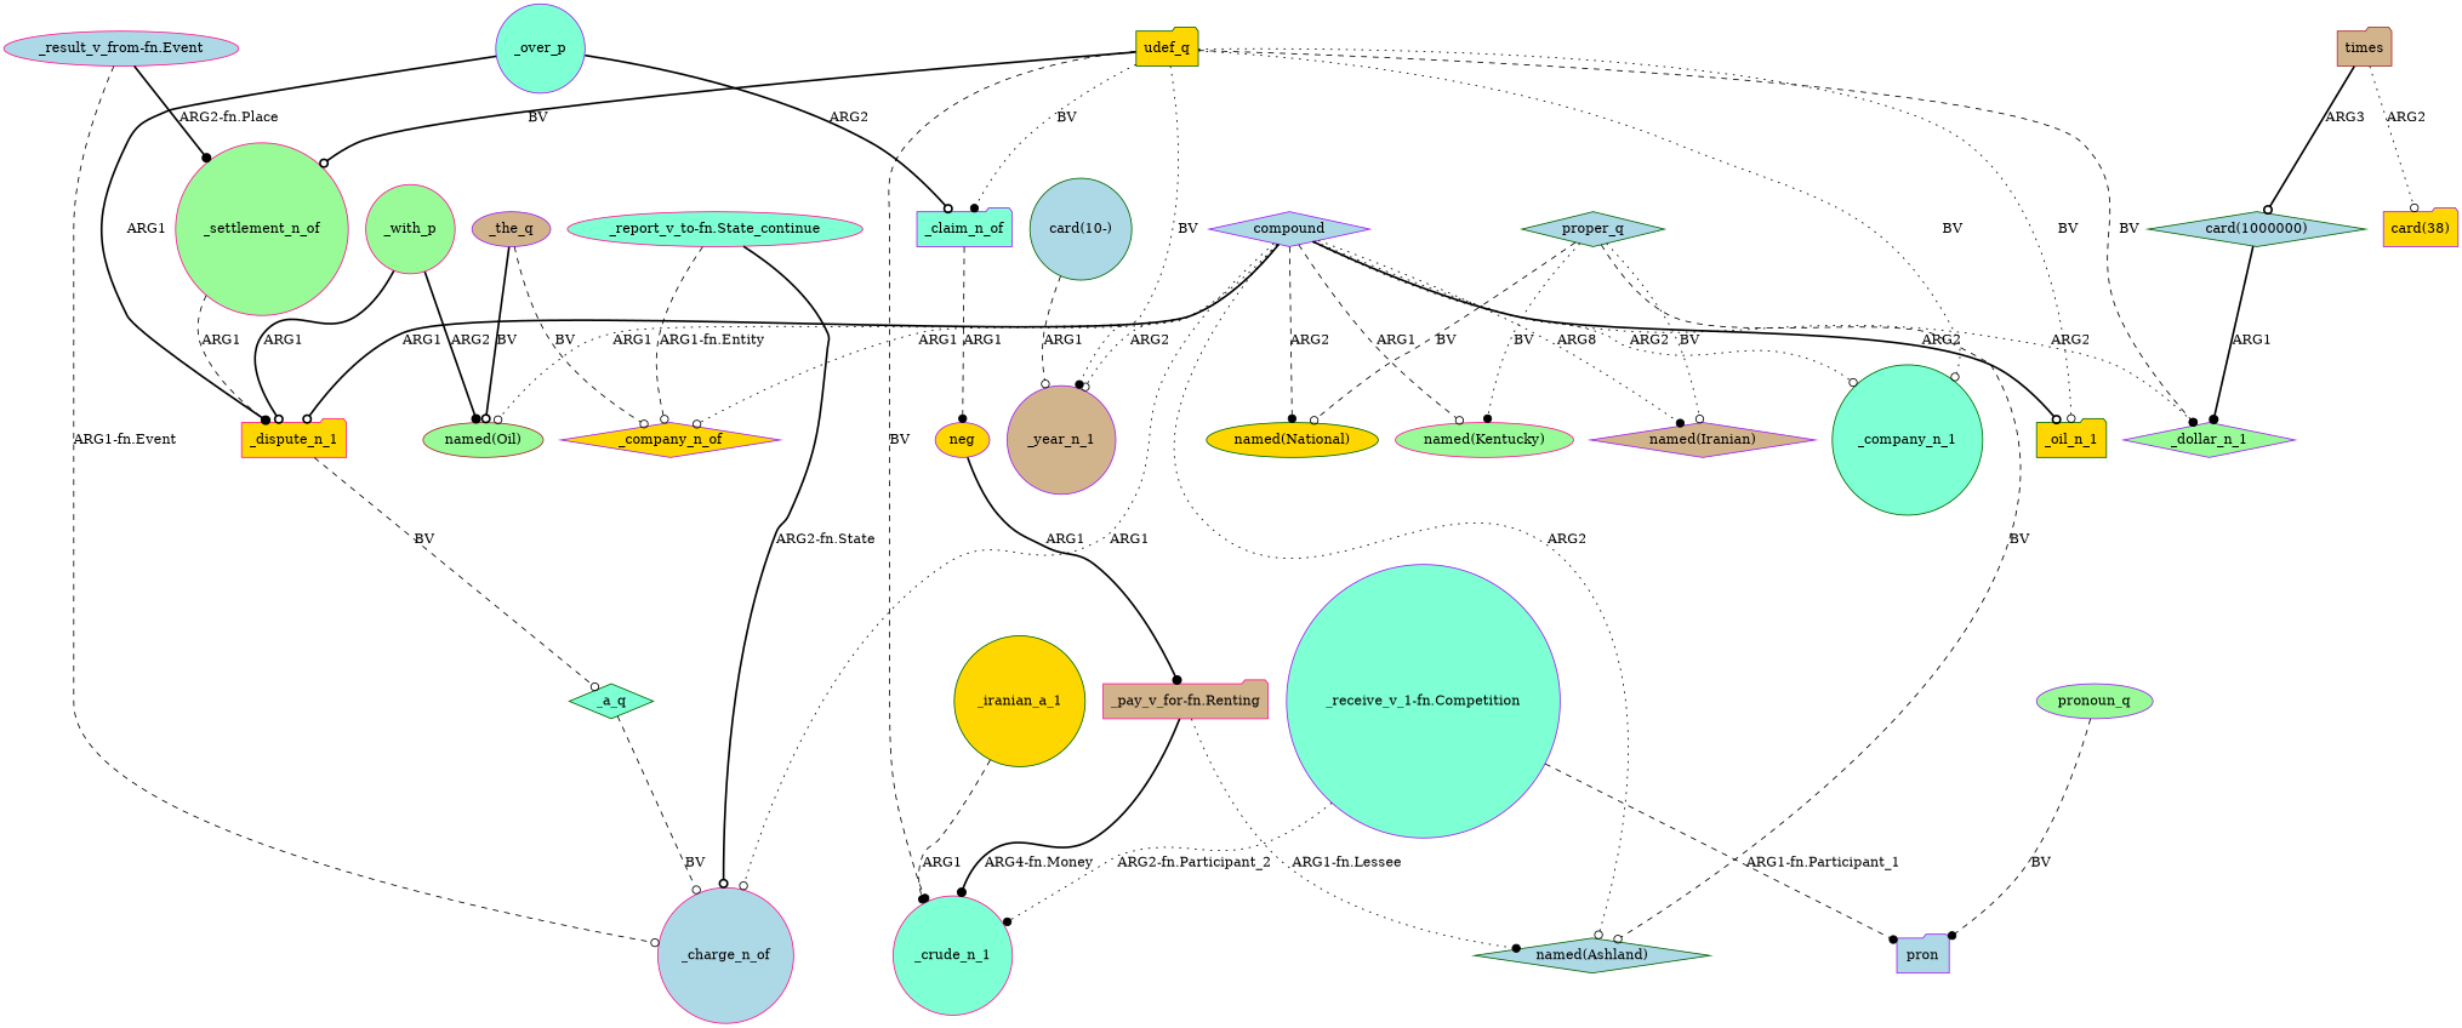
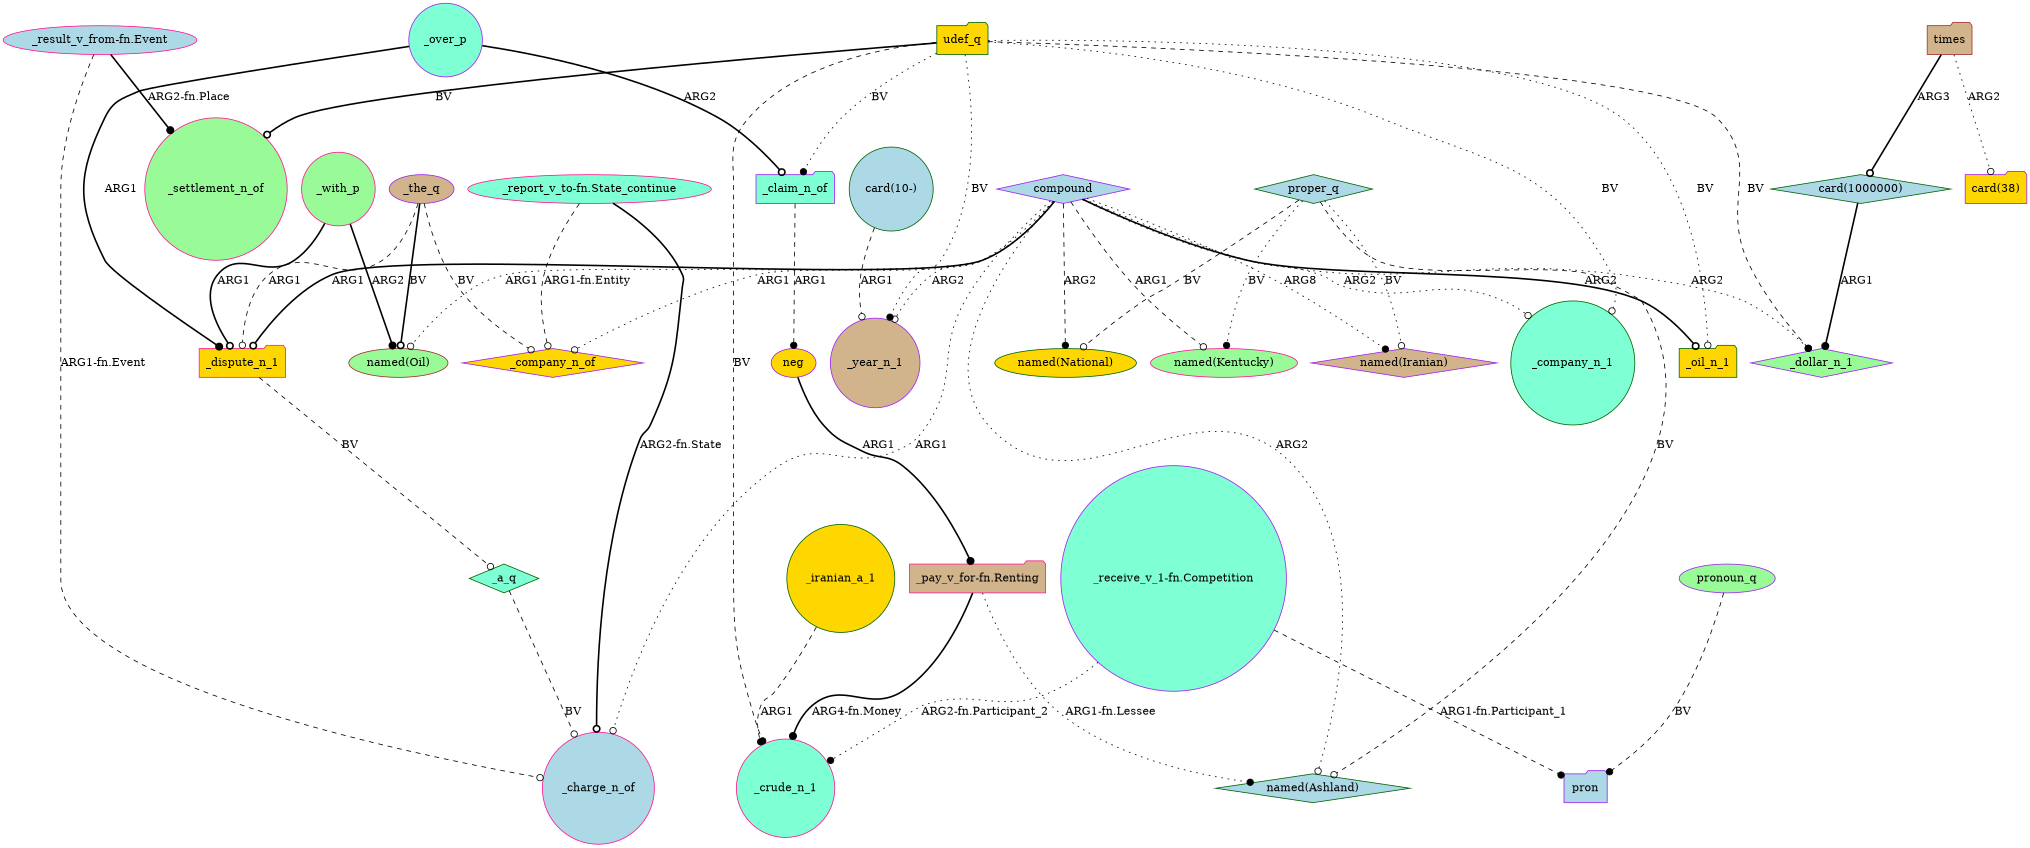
  digraph {
    node [color=purple fillcolor=gold shape=circle style=filled]
    edge [arrowhead=odot style=dashed]
    _the_q [fillcolor=tan shape=ellipse]
    "named(Oil)" [color=brown fillcolor=palegreen shape=ellipse]
    _company_n_of [shape=diamond]
    "_report_v_to-fn.State_continue" [color=deeppink fillcolor=aquamarine shape=ellipse]
    _charge_n_of [color=deeppink fillcolor=lightblue]
    compound [fillcolor=lightblue shape=diamond]
    _dispute_n_1 [color=deeppink shape=folder]
    _company_n_1 [color=darkgreen fillcolor=aquamarine]
    _oil_n_1 [color=darkgreen shape=folder]
    "named(National)" [color=darkgreen shape=ellipse]
    _dollar_n_1 [fillcolor=palegreen shape=diamond]
    "named(Kentucky)" [color=deeppink fillcolor=palegreen shape=ellipse]
    _year_n_1 [fillcolor=tan]
    "named(Ashland)" [color=darkgreen fillcolor=lightblue shape=diamond]
    "named(Iranian)" [fillcolor=tan shape=diamond]
    _a_q [color=darkgreen fillcolor=aquamarine shape=diamond]
    neg [shape=ellipse]
    "_pay_v_for-fn.Renting" [color=deeppink fillcolor=tan shape=folder]
    _crude_n_1 [color=deeppink fillcolor=aquamarine]
    udef_q [color=darkgreen shape=folder]
    _claim_n_of [fillcolor=aquamarine shape=folder]
    _settlement_n_of [color=deeppink fillcolor=palegreen]
    _over_p [fillcolor=aquamarine]
    times [color=brown fillcolor=tan shape=folder]
    "card(38)" [shape=folder]
    "card(1000000)" [color=darkgreen fillcolor=lightblue shape=diamond]
    _with_p [color=deeppink fillcolor=palegreen]
    "_receive_v_1-fn.Competition" [fillcolor=aquamarine]
    pron [fillcolor=lightblue shape=folder]
    pronoun_q [fillcolor=palegreen shape=ellipse]
    "_result_v_from-fn.Event" [color=deeppink fillcolor=lightblue shape=ellipse]
    proper_q [color=darkgreen fillcolor=lightblue shape=diamond]
    _iranian_a_1 [color=darkgreen]
    "card(10-)" [color=darkgreen fillcolor=lightblue]
    _the_q -> "named(Oil)" [label=BV style=bold]
    _the_q -> _company_n_of [label=BV]
    "_report_v_to-fn.State_continue" -> _company_n_of [label="ARG1-fn.Entity"]
    "_report_v_to-fn.State_continue" -> _charge_n_of [label="ARG2-fn.State" style=bold]
    compound -> "named(Oil)" [label=ARG1 style=dotted]
    compound -> _company_n_of [label=ARG1 style=dotted]
    compound -> _charge_n_of [label=ARG1 style=dotted]
    compound -> _dispute_n_1 [label=ARG1 style=bold]
    compound -> _company_n_1 [label=ARG2 style=dotted]
    compound -> _oil_n_1 [label=ARG2 style=bold]
    compound -> "named(National)" [arrowhead=dot label=ARG2]
    compound -> _dollar_n_1 [arrowhead=dot label=ARG2 style=dotted]
    compound -> "named(Kentucky)" [label=ARG1]
    compound -> _year_n_1 [label=ARG2 style=dotted]
    compound -> "named(Ashland)" [label=ARG2 style=dotted]
    compound -> "named(Iranian)" [arrowhead=dot label=ARG8 style=dotted]
    _dispute_n_1 -> _a_q [label=BV]
    _a_q -> _charge_n_of [label=BV]
    neg -> "_pay_v_for-fn.Renting" [arrowhead=dot label=ARG1 style=bold]
    "_pay_v_for-fn.Renting" -> "named(Ashland)" [arrowhead=dot label="ARG1-fn.Lessee" style=dotted]
    "_pay_v_for-fn.Renting" -> _crude_n_1 [arrowhead=dot label="ARG4-fn.Money" style=bold]
    udef_q -> _company_n_1 [label=BV style=dotted]
    udef_q -> _oil_n_1 [label=BV style=dotted]
    udef_q -> _dollar_n_1 [arrowhead=dot label=BV]
    udef_q -> _year_n_1 [arrowhead=dot label=BV style=dotted]
    udef_q -> _crude_n_1 [arrowhead=dot label=BV]
    udef_q -> _claim_n_of [arrowhead=dot label=BV style=dotted]
    udef_q -> _settlement_n_of [label=BV style=bold]
    _claim_n_of -> neg [arrowhead=dot label=ARG1]
-   _settlement_n_of -> _dispute_n_1 [label=ARG1]
+   _the_q -> _dispute_n_1 [label=ARG1]
    _over_p -> _dispute_n_1 [arrowhead=dot label=ARG1 style=bold]
    _over_p -> _claim_n_of [label=ARG2 style=bold]
    times -> "card(38)" [label=ARG2 style=dotted]
    times -> "card(1000000)" [label=ARG3 style=bold]
    "card(1000000)" -> _dollar_n_1 [arrowhead=dot label=ARG1 style=bold]
    _with_p -> "named(Oil)" [arrowhead=dot label=ARG2 style=bold]
    _with_p -> _dispute_n_1 [label=ARG1 style=bold]
    "_receive_v_1-fn.Competition" -> _crude_n_1 [arrowhead=dot label="ARG2-fn.Participant_2" style=dotted]
    "_receive_v_1-fn.Competition" -> pron [arrowhead=dot label="ARG1-fn.Participant_1"]
    pronoun_q -> pron [arrowhead=dot label=BV]
    "_result_v_from-fn.Event" -> _charge_n_of [label="ARG1-fn.Event"]
    "_result_v_from-fn.Event" -> _settlement_n_of [arrowhead=dot label="ARG2-fn.Place" style=bold]
    proper_q -> "named(National)" [label=BV]
    proper_q -> "named(Kentucky)" [arrowhead=dot label=BV style=dotted]
    proper_q -> "named(Ashland)" [label=BV]
    proper_q -> "named(Iranian)" [label=BV style=dotted]
    _iranian_a_1 -> _crude_n_1 [arrowhead=dot label=ARG1]
    "card(10-)" -> _year_n_1 [label=ARG1]
  }
